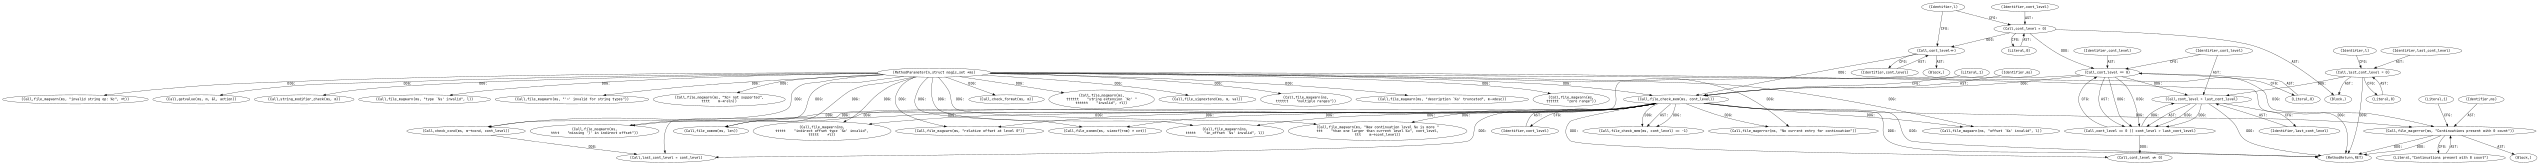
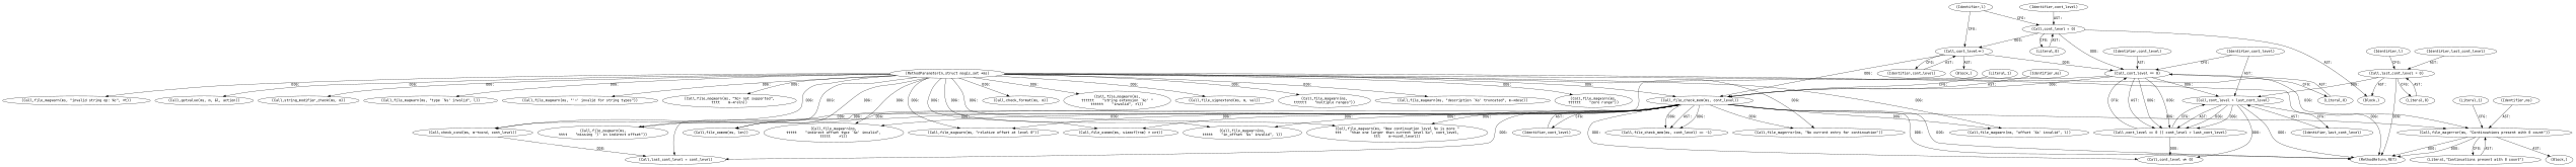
  digraph {
    fontname="JetBrains Mono"
    node [fontname="JetBrains Mono"]
    edge [fontname="JetBrains Mono"]
    n1 [label="(Call,file_magerror(ms, \"Continuations present with 0 count\"))"]
    n2 [label="(MethodReturn,RET)"]
    n3 [label="(Block,)"]
    n4 [label="(Literal,\"Continuations present with 0 count\")"]
    n5 [label="(Call,file_check_mem(ms, cont_level))"]
    n6 [label="(Call,file_oomem(ms, sizeof(*nm) * cnt))"]
    n7 [label="(Call,file_magwarn(ms, \"New continuation level %u is more \"\n\t\t\t    \"than one larger than current level %u\", cont_level,\n\t\t\t    m->cont_level))"]
    n8 [label="(Call,file_check_mem(ms, cont_level) == -1)"]
    n9 [label="(Call,file_magwarn(ms,\n\t\t\t\t    \"missing ')' in indirect offset\"))"]
    n10 [label="(Call,cont_level != 0)"]
    n11 [label="(Call,file_oomem(ms, len))"]
    n12 [label="(Identifier,cont_level)"]
    n13 [label="(Call,file_magwarn(ms,\n\t\t\t\t\t    \"indirect offset type `%c' invalid\",\n\t\t\t\t\t    *l))"]
    n14 [label="(Call,check_cond(ms, m->cond, cont_level))"]
    n15 [label="(Call,last_cont_level = cont_level)"]
    n16 [label="(Call,file_magwarn(ms, \"relative offset at level 0\"))"]
    n17 [label="(Call,file_magwarn(ms,\n\t\t\t\t\t    \"in_offset `%s' invalid\", l))"]
    n18 [label="(Call,file_magerror(ms, \"No current entry for continuation\"))"]
    n19 [label="(Call,file_magwarn(ms, \"offset `%s' invalid\", l))"]
    n20 [label="(MethodParameterIn,struct magic_set *ms)"]
    n21 [label="(Call,check_format(ms, m))"]
    n22 [label="(Call,file_magwarn(ms,\n\t\t\t\t\t\t    \"string extension `%c' \"\n\t\t\t\t\t\t    \"invalid\", *l))"]
    n23 [label="(Call,file_signextend(ms, m, val))"]
    n24 [label="(Call,file_magwarn(ms,\n\t\t\t\t\t\t    \"multiple ranges\"))"]
    n25 [label="(Call,file_magwarn(ms, \"description `%s' truncated\", m->desc))"]
    n26 [label="(Call,file_magwarn(ms,\n\t\t\t\t\t\t    \"zero range\"))"]
    n27 [label="(Call,file_magwarn(ms, \"invalid string op: %c\", *t))"]
    n28 [label="(Call,getvalue(ms, m, &l, action))"]
    n29 [label="(Call,string_modifier_check(ms, m))"]
    n30 [label="(Call,file_magwarn(ms, \"type `%s' invalid\", l))"]
    n31 [label="(Call,file_magwarn(ms, \"'~' invalid for string types\"))"]
    n32 [label="(Call,file_magwarn(ms, \"%c= not supported\",\n\t\t\t\t    m->reln))"]
    n33 [label="(Call,cont_level > last_cont_level)"]
    n34 [label="(Identifier,last_cont_level)"]
    n35 [label="(Call,cont_level == 0 || cont_level > last_cont_level)"]
    n36 [label="(Call,cont_level == 0)"]
    n37 [label="(Literal,0)"]
    n38 [label="(Call,cont_level = 0)"]
    n39 [label="(Call,cont_level++)"]
    n40 [label="(Literal,0)"]
    n41 [label="(Block,)"]
    n42 [label="(Identifier,cont_level)"]
    n43 [label="(Block,)"]
    n44 [label="(Call,last_cont_level = 0)"]
    n45 [label="(Literal,0)"]
    n46 [label="(Identifier,l)"]
    n47 [label="(Literal,1)"]
    n48 [label="(Identifier,cont_level)"]
    n49 [label="(Identifier,last_cont_level)"]
    n50 [label="(Literal,1)"]
    n51 [label="(Identifier,ms)"]
    n52 [label="(Identifier,cont_level)"]
    n53 [label="(Identifier,l)"]
    n54 [label="(Identifier,cont_level)"]
    n55 [label="(Identifier,ms)"]
    n1 -> n2 [label="DDG: "]
    n1 -> n2 [label="DDG: "]
    n1 -> n3 [label="AST: "]
    n1 -> n4 [label="CFG: "]
    n4 -> n1 [label="AST: "]
    n5 -> n1 [label="DDG: "]
    n5 -> n2 [label="DDG: "]
    n5 -> n2 [label="DDG: "]
    n5 -> n6 [label="DDG: "]
    n5 -> n7 [label="DDG: "]
    n5 -> n8 [label="AST: "]
    n5 -> n8 [label="DDG: "]
    n5 -> n8 [label="DDG: "]
    n5 -> n9 [label="DDG: "]
    n5 -> n10 [label="DDG: "]
    n5 -> n11 [label="DDG: "]
    n5 -> n12 [label="CFG: "]
    n5 -> n13 [label="DDG: "]
    n5 -> n14 [label="DDG: "]
    n5 -> n15 [label="DDG: "]
    n5 -> n16 [label="DDG: "]
    n5 -> n17 [label="DDG: "]
    n5 -> n18 [label="DDG: "]
    n5 -> n19 [label="DDG: "]
    n12 -> n5 [label="AST: "]
    n14 -> n15 [label="DDG: "]
    n20 -> n1 [label="DDG: "]
    n20 -> n2 [label="DDG: "]
    n20 -> n5 [label="DDG: "]
    n20 -> n6 [label="DDG: "]
    n20 -> n7 [label="DDG: "]
    n20 -> n9 [label="DDG: "]
    n20 -> n11 [label="DDG: "]
    n20 -> n13 [label="DDG: "]
    n20 -> n14 [label="DDG: "]
    n20 -> n16 [label="DDG: "]
    n20 -> n17 [label="DDG: "]
    n20 -> n18 [label="DDG: "]
    n20 -> n19 [label="DDG: "]
    n20 -> n21 [label="DDG: "]
    n20 -> n22 [label="DDG: "]
    n20 -> n23 [label="DDG: "]
    n20 -> n24 [label="DDG: "]
    n20 -> n25 [label="DDG: "]
    n20 -> n26 [label="DDG: "]
    n20 -> n27 [label="DDG: "]
    n20 -> n28 [label="DDG: "]
    n20 -> n29 [label="DDG: "]
    n20 -> n30 [label="DDG: "]
    n20 -> n31 [label="DDG: "]
    n20 -> n32 [label="DDG: "]
    n33 -> n2 [label="DDG: "]
+   n33 -> n10 [label="DDG: "]
    n33 -> n34 [label="CFG: "]
    n33 -> n35 [label="AST: "]
    n33 -> n35 [label="DDG: "]
    n33 -> n35 [label="DDG: "]
    n34 -> n33 [label="AST: "]
    n35 -> n10 [label="DDG: "]
-   n35 -> n33 [label="DDG: "]
+   n35 -> n33 [label="CFG: "]
    n35 -> n36 [label="CFG: "]
    n36 -> n5 [label="DDG: "]
    n36 -> n15 [label="DDG: "]
    n36 -> n33 [label="DDG: "]
    n36 -> n35 [label="AST: "]
    n36 -> n35 [label="DDG: "]
    n36 -> n35 [label="DDG: "]
    n36 -> n37 [label="CFG: "]
    n37 -> n36 [label="AST: "]
    n38 -> n36 [label="DDG: "]
    n38 -> n39 [label="DDG: "]
    n38 -> n40 [label="CFG: "]
    n38 -> n41 [label="AST: "]
    n39 -> n5 [label="DDG: "]
+   n39 -> n36 [label="DDG: "]
    n39 -> n42 [label="CFG: "]
    n39 -> n43 [label="AST: "]
    n40 -> n38 [label="AST: "]
    n42 -> n39 [label="AST: "]
    n44 -> n2 [label="DDG: "]
    n44 -> n33 [label="DDG: "]
    n44 -> n41 [label="AST: "]
    n44 -> n45 [label="CFG: "]
    n45 -> n44 [label="AST: "]
    n46 -> n44 [label="CFG: "]
    n47 -> n5 [label="CFG: "]
    n48 -> n36 [label="AST: "]
    n49 -> n44 [label="AST: "]
    n50 -> n1 [label="CFG: "]
    n51 -> n5 [label="AST: "]
    n52 -> n33 [label="AST: "]
    n52 -> n36 [label="CFG: "]
    n53 -> n38 [label="CFG: "]
    n53 -> n39 [label="CFG: "]
    n54 -> n38 [label="AST: "]
    n55 -> n1 [label="AST: "]
  }
